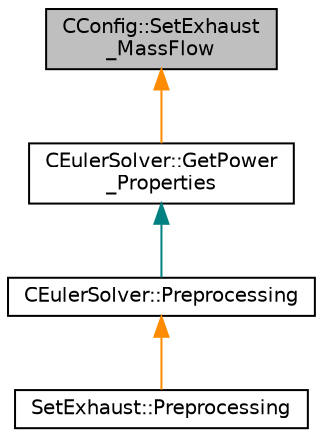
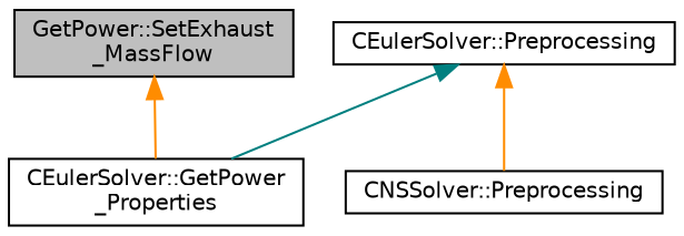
  digraph {
    rankdir=TB
    node [color=black fillcolor=white fontname=Helvetica fontsize=10 shape=record style=filled]
    edge [color=darkorange dir=back fontname=Helvetica fontsize=10 labelfontname=Helvetica labelfontsize=10 style=solid]
-   n1 [fillcolor=grey75 fontcolor=black height=0.2 label="CConfig::SetExhaust\l_MassFlow" width=0.4]
+   n1 [fillcolor=grey75 fontcolor=black height=0.2 label="GetPower::SetExhaust\l_MassFlow" width=0.4]
    n2 [height=0.2 label="CEulerSolver::GetPower\l_Properties" width=0.4]
    n3 [height=0.2 label="CEulerSolver::Preprocessing" width=0.4]
-   n4 [height=0.2 label="SetExhaust::Preprocessing" width=0.4]
+   n4 [height=0.2 label="CNSSolver::Preprocessing" width=0.4]
    n1 -> n2
-   n2 -> n3 [color=teal]
+   n3 -> n2 [color=teal]
    n3 -> n4
  }
